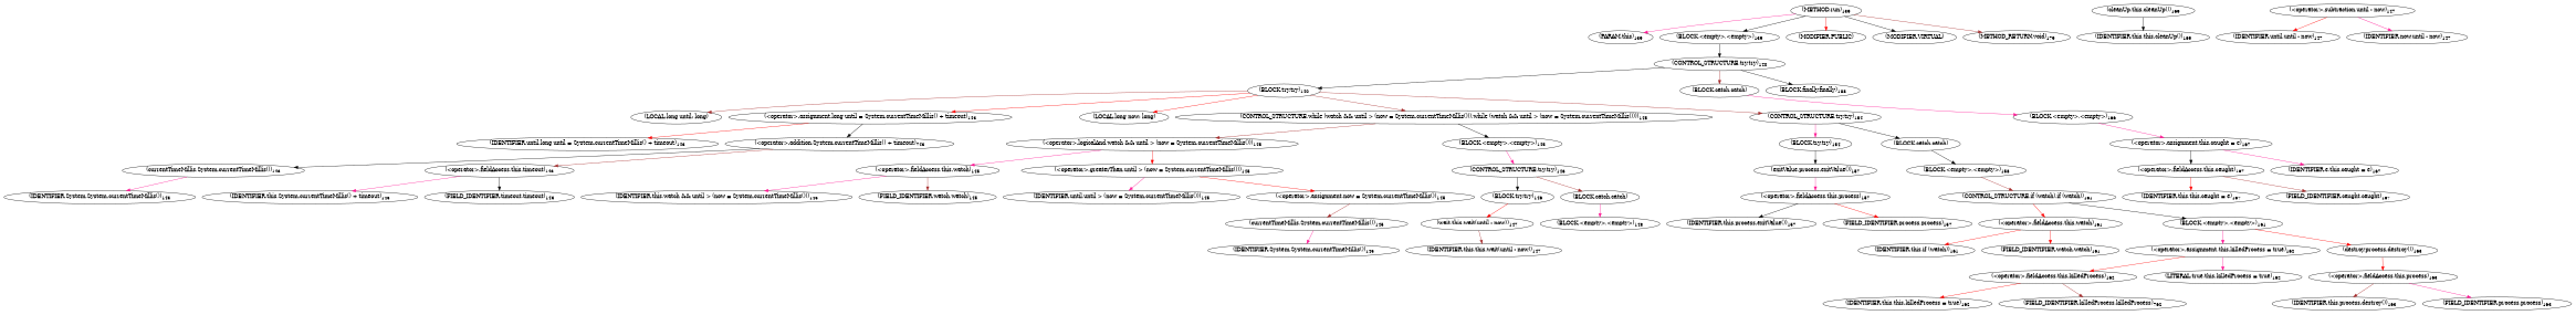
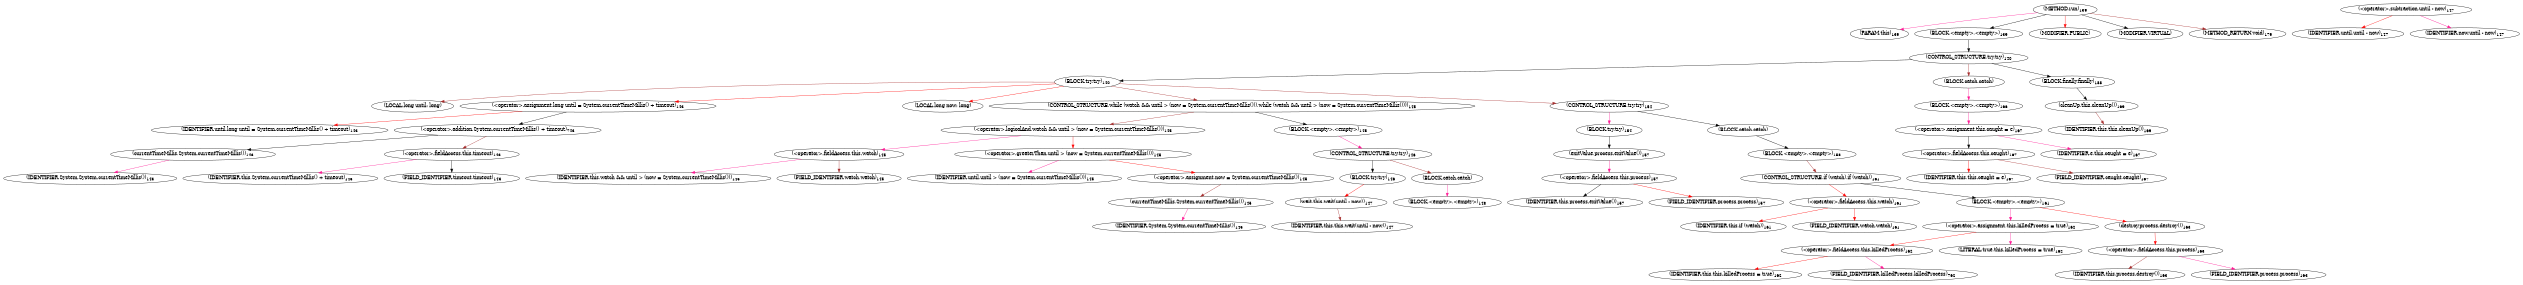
  digraph {
    edge [color=deeppink]
    n1 [label=<(METHOD,run)<SUB>139</SUB>>]
    n2 [label=<(PARAM,this)<SUB>139</SUB>>]
    n3 [label=<(BLOCK,&lt;empty&gt;,&lt;empty&gt;)<SUB>139</SUB>>]
    n4 [label=<(MODIFIER,PUBLIC)>]
    n5 [label=<(MODIFIER,VIRTUAL)>]
    n6 [label=<(METHOD_RETURN,void)<SUB>179</SUB>>]
    n7 [label=<(CONTROL_STRUCTURE,try,try)<SUB>140</SUB>>]
    n8 [label=<(BLOCK,try,try)<SUB>140</SUB>>]
    n9 [label=<(BLOCK,catch,catch)>]
    n10 [label=<(BLOCK,finally,finally)<SUB>188</SUB>>]
    n11 [label=<(LOCAL,long until: long)>]
    n12 [label=<(&lt;operator&gt;.assignment,long until = System.currentTimeMillis() + timeout)<SUB>143</SUB>>]
    n13 [label=<(LOCAL,long now: long)>]
    n14 [label=<(CONTROL_STRUCTURE,while (watch &amp;&amp; until &gt; (now = System.currentTimeMillis())),while (watch &amp;&amp; until &gt; (now = System.currentTimeMillis())))<SUB>145</SUB>>]
    n15 [label=<(CONTROL_STRUCTURE,try,try)<SUB>154</SUB>>]
    n16 [label=<(BLOCK,&lt;empty&gt;,&lt;empty&gt;)<SUB>166</SUB>>]
    n17 [label=<(cleanUp,this.cleanUp())<SUB>169</SUB>>]
    n18 [label=<(IDENTIFIER,until,long until = System.currentTimeMillis() + timeout)<SUB>143</SUB>>]
    n19 [label=<(&lt;operator&gt;.addition,System.currentTimeMillis() + timeout)<SUB>743</SUB>>]
    n20 [label=<(&lt;operator&gt;.logicalAnd,watch &amp;&amp; until &gt; (now = System.currentTimeMillis()))<SUB>145</SUB>>]
    n21 [label=<(BLOCK,&lt;empty&gt;,&lt;empty&gt;)<SUB>145</SUB>>]
    n22 [label=<(BLOCK,try,try)<SUB>154</SUB>>]
    n23 [label=<(BLOCK,catch,catch)>]
    n24 [label=<(currentTimeMillis,System.currentTimeMillis())<SUB>143</SUB>>]
    n25 [label=<(&lt;operator&gt;.fieldAccess,this.timeout)<SUB>143</SUB>>]
    n26 [label=<(IDENTIFIER,System,System.currentTimeMillis())<SUB>143</SUB>>]
    n27 [label=<(IDENTIFIER,this,System.currentTimeMillis() + timeout)<SUB>143</SUB>>]
    n28 [label=<(FIELD_IDENTIFIER,timeout,timeout)<SUB>143</SUB>>]
    n29 [label=<(&lt;operator&gt;.fieldAccess,this.watch)<SUB>145</SUB>>]
    n30 [label=<(&lt;operator&gt;.greaterThan,until &gt; (now = System.currentTimeMillis()))<SUB>145</SUB>>]
    n31 [label=<(CONTROL_STRUCTURE,try,try)<SUB>146</SUB>>]
    n32 [label=<(IDENTIFIER,this,watch &amp;&amp; until &gt; (now = System.currentTimeMillis()))<SUB>145</SUB>>]
    n33 [label=<(FIELD_IDENTIFIER,watch,watch)<SUB>145</SUB>>]
    n34 [label=<(IDENTIFIER,until,until &gt; (now = System.currentTimeMillis()))<SUB>145</SUB>>]
    n35 [label=<(&lt;operator&gt;.assignment,now = System.currentTimeMillis())<SUB>145</SUB>>]
    n36 [label=<(currentTimeMillis,System.currentTimeMillis())<SUB>145</SUB>>]
    n37 [label=<(IDENTIFIER,System,System.currentTimeMillis())<SUB>145</SUB>>]
    n38 [label=<(BLOCK,try,try)<SUB>146</SUB>>]
    n39 [label=<(BLOCK,catch,catch)>]
    n40 [label=<(wait,this.wait(until - now))<SUB>147</SUB>>]
    n41 [label=<(BLOCK,&lt;empty&gt;,&lt;empty&gt;)<SUB>148</SUB>>]
    n42 [label=<(IDENTIFIER,this,this.wait(until - now))<SUB>147</SUB>>]
    n43 [label=<(&lt;operator&gt;.subtraction,until - now)<SUB>147</SUB>>]
    n44 [label=<(IDENTIFIER,until,until - now)<SUB>147</SUB>>]
    n45 [label=<(IDENTIFIER,now,until - now)<SUB>147</SUB>>]
    n46 [label=<(exitValue,process.exitValue())<SUB>157</SUB>>]
    n47 [label=<(BLOCK,&lt;empty&gt;,&lt;empty&gt;)<SUB>158</SUB>>]
    n48 [label=<(&lt;operator&gt;.fieldAccess,this.process)<SUB>157</SUB>>]
    n49 [label=<(IDENTIFIER,this,process.exitValue())<SUB>157</SUB>>]
    n50 [label=<(FIELD_IDENTIFIER,process,process)<SUB>157</SUB>>]
    n51 [label=<(CONTROL_STRUCTURE,if (watch),if (watch))<SUB>161</SUB>>]
    n52 [label=<(&lt;operator&gt;.fieldAccess,this.watch)<SUB>161</SUB>>]
    n53 [label=<(BLOCK,&lt;empty&gt;,&lt;empty&gt;)<SUB>161</SUB>>]
    n54 [label=<(IDENTIFIER,this,if (watch))<SUB>161</SUB>>]
    n55 [label=<(FIELD_IDENTIFIER,watch,watch)<SUB>161</SUB>>]
    n56 [label=<(&lt;operator&gt;.assignment,this.killedProcess = true)<SUB>162</SUB>>]
    n57 [label=<(destroy,process.destroy())<SUB>163</SUB>>]
    n58 [label=<(&lt;operator&gt;.fieldAccess,this.killedProcess)<SUB>162</SUB>>]
    n59 [label=<(LITERAL,true,this.killedProcess = true)<SUB>162</SUB>>]
    n60 [label=<(&lt;operator&gt;.fieldAccess,this.process)<SUB>163</SUB>>]
    n61 [label=<(IDENTIFIER,this,this.killedProcess = true)<SUB>162</SUB>>]
    n62 [label=<(FIELD_IDENTIFIER,killedProcess,killedProcess)<SUB>762</SUB>>]
    n63 [label=<(IDENTIFIER,this,process.destroy())<SUB>163</SUB>>]
    n64 [label=<(FIELD_IDENTIFIER,process,process)<SUB>163</SUB>>]
    n65 [label=<(&lt;operator&gt;.assignment,this.caught = e)<SUB>167</SUB>>]
    n66 [label=<(&lt;operator&gt;.fieldAccess,this.caught)<SUB>167</SUB>>]
    n67 [label=<(IDENTIFIER,e,this.caught = e)<SUB>167</SUB>>]
    n68 [label=<(IDENTIFIER,this,this.caught = e)<SUB>167</SUB>>]
    n69 [label=<(FIELD_IDENTIFIER,caught,caught)<SUB>167</SUB>>]
    n70 [label=<(IDENTIFIER,this,this.cleanUp())<SUB>169</SUB>>]
    n1 -> n2
    n1 -> n3 [color=black]
    n1 -> n4 [color=red]
    n1 -> n5 [color=black]
    n1 -> n6 [color=brown]
    n3 -> n7 [color=black]
    n7 -> n8 [color=black]
    n7 -> n9 [color=brown]
    n7 -> n10 [color=black]
    n8 -> n11 [color=brown]
    n8 -> n12 [color=red]
    n8 -> n13 [color=red]
    n8 -> n14 [color=brown]
    n8 -> n15 [color=brown]
    n9 -> n16
+   n10 -> n17 [color=black]
    n12 -> n18 [color=red]
    n12 -> n19 [color=black]
    n14 -> n20 [color=brown]
    n14 -> n21 [color=black]
    n15 -> n22
    n15 -> n23 [color=black]
    n16 -> n65
-   n17 -> n70 [color=black]
+   n17 -> n70 [color=brown]
    n19 -> n24 [color=black]
    n19 -> n25 [color=brown]
    n20 -> n29
    n20 -> n30 [color=red]
    n21 -> n31
    n22 -> n46 [color=black]
    n23 -> n47 [color=black]
    n24 -> n26
    n25 -> n27
    n25 -> n28 [color=black]
    n29 -> n32
    n29 -> n33 [color=brown]
    n30 -> n34
    n30 -> n35 [color=red]
    n31 -> n38 [color=black]
    n31 -> n39 [color=brown]
    n35 -> n36 [color=brown]
    n36 -> n37
    n38 -> n40 [color=red]
    n39 -> n41
    n40 -> n42 [color=brown]
    n43 -> n44 [color=red]
    n43 -> n45
    n46 -> n48
    n47 -> n51 [color=brown]
    n48 -> n49 [color=black]
    n48 -> n50 [color=red]
    n51 -> n52 [color=red]
    n51 -> n53 [color=black]
    n52 -> n54 [color=red]
    n52 -> n55 [color=red]
    n53 -> n56
    n53 -> n57 [color=red]
    n56 -> n58 [color=red]
    n56 -> n59
    n57 -> n60 [color=red]
    n58 -> n61 [color=red]
-   n58 -> n62 [color=brown]
+   n58 -> n62
    n60 -> n63 [color=brown]
    n60 -> n64
    n65 -> n66 [color=black]
    n65 -> n67
    n66 -> n68 [color=red]
    n66 -> n69 [color=brown]
  }
